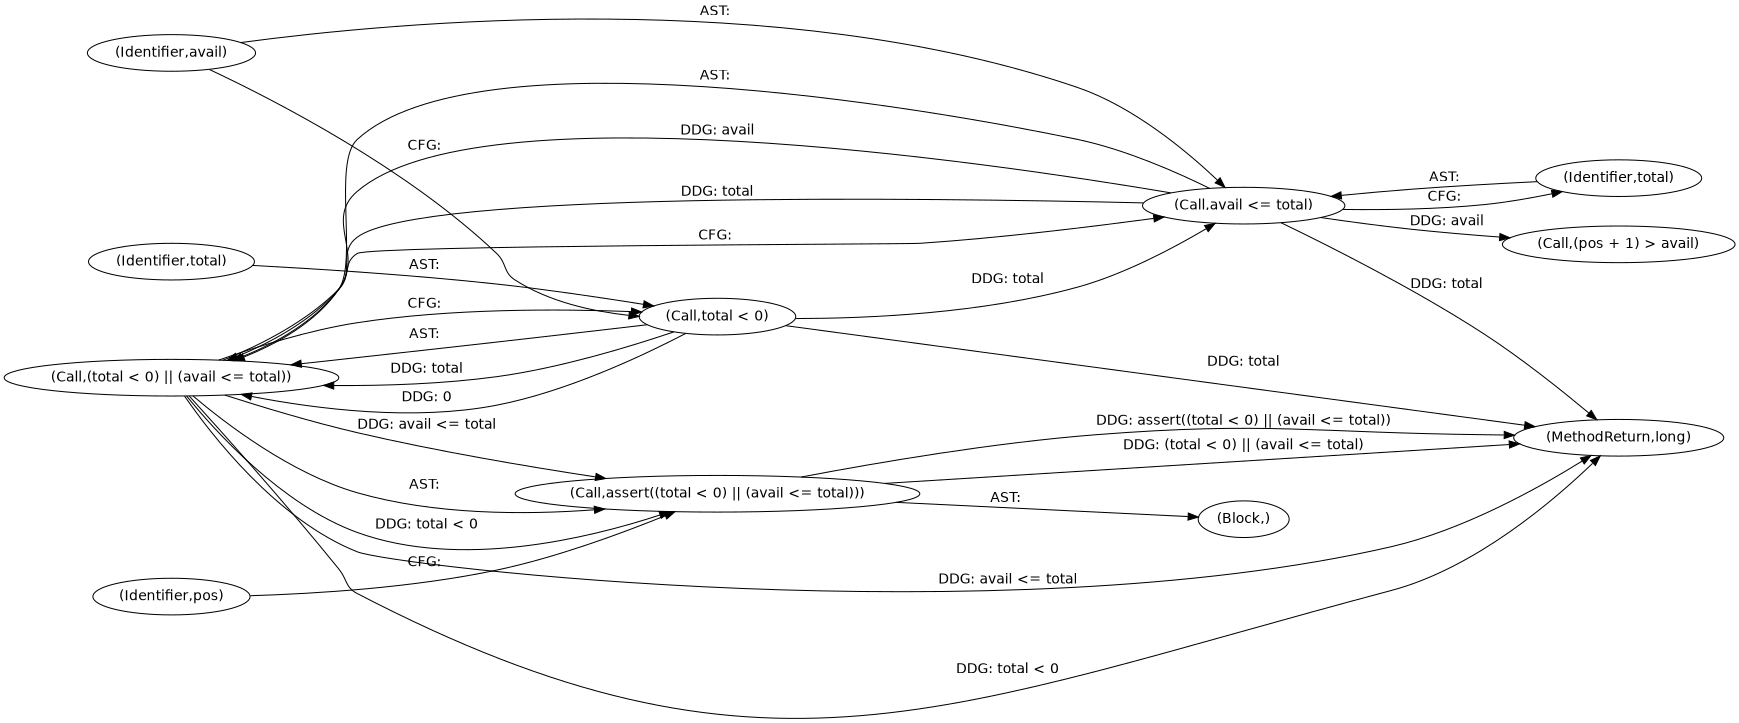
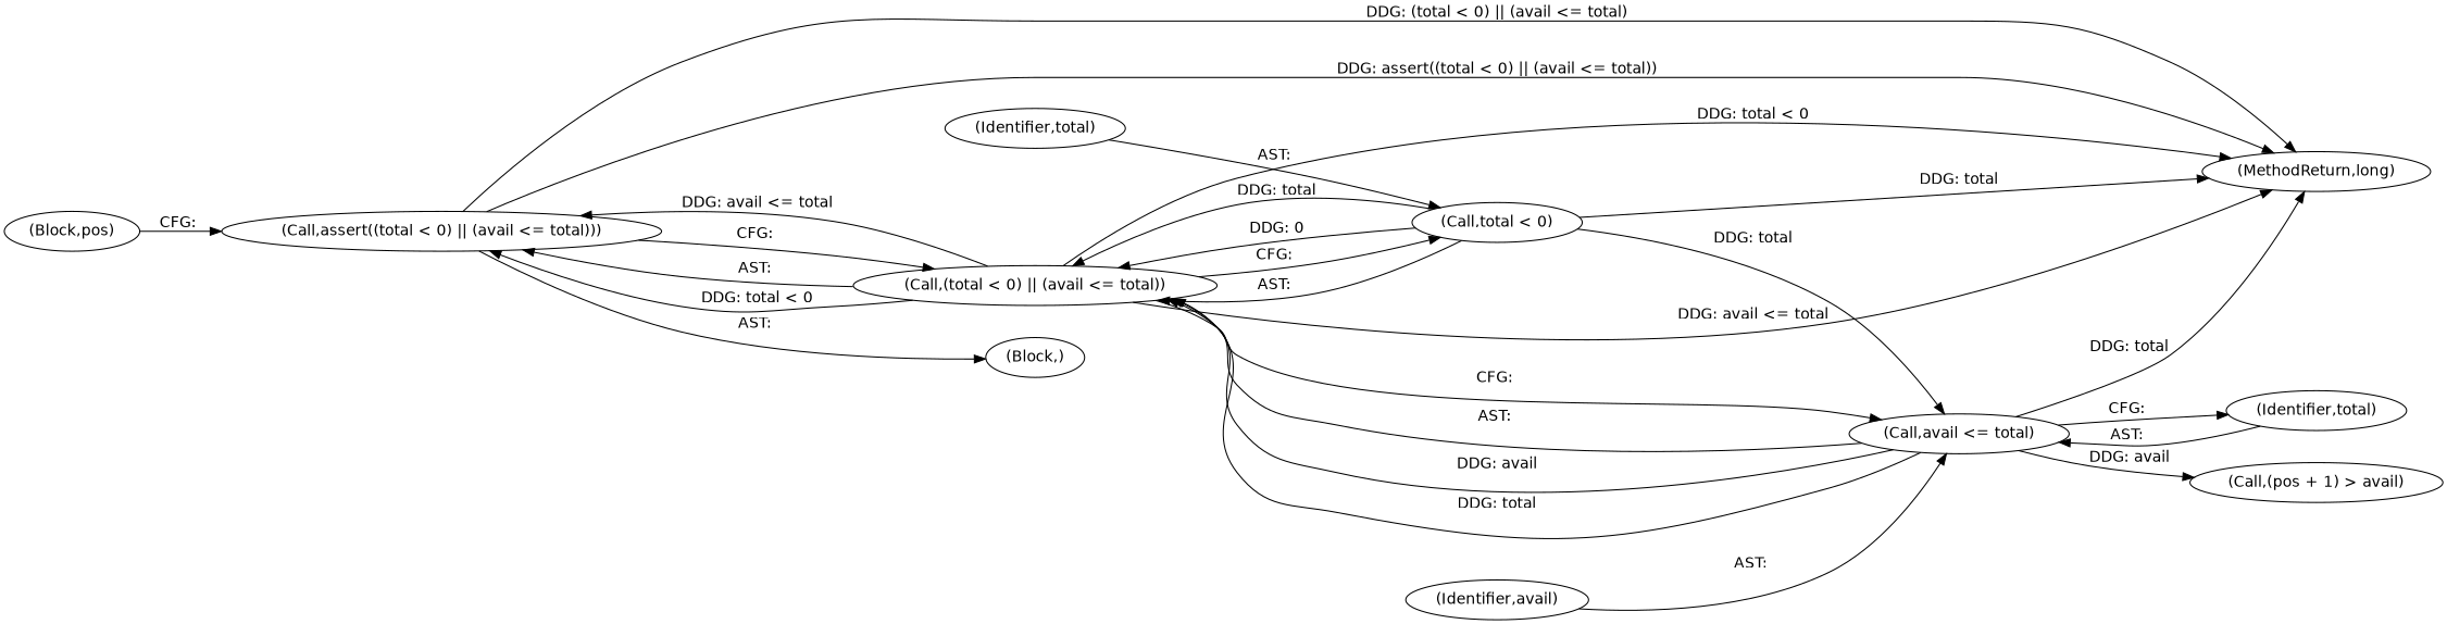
  digraph {
    fontname="DejaVu Sans"
    rankdir=LR
    node [fontname="DejaVu Sans"]
    edge [fontname="DejaVu Sans"]
    n1 [label="(Call,assert((total < 0) || (avail <= total)))"]
    n2 [label="(Call,(total < 0) || (avail <= total))"]
    n3 [label="(MethodReturn,long)"]
    n4 [label="(Block,)"]
    n5 [label="(Call,total < 0)"]
    n6 [label="(Call,avail <= total)"]
    n7 [label="(Call,(pos + 1) > avail)"]
    n8 [label="(Identifier,total)"]
    n9 [label="(Identifier,avail)"]
    n10 [label="(Identifier,total)"]
-   n11 [label="(Identifier,pos)"]
+   n11 [label="(Block,pos)"]
+   n1 -> n2 [label="CFG: "]
    n1 -> n3 [label="DDG: (total < 0) || (avail <= total)"]
    n1 -> n3 [label="DDG: assert((total < 0) || (avail <= total))"]
    n1 -> n4 [label="AST: "]
    n2 -> n1 [label="AST: "]
    n2 -> n1 [label="DDG: total < 0"]
    n2 -> n1 [label="DDG: avail <= total"]
    n2 -> n3 [label="DDG: avail <= total"]
    n2 -> n3 [label="DDG: total < 0"]
    n2 -> n5 [label="CFG: "]
    n2 -> n6 [label="CFG: "]
    n5 -> n2 [label="AST: "]
    n5 -> n2 [label="DDG: total"]
    n5 -> n2 [label="DDG: 0"]
    n5 -> n3 [label="DDG: total"]
    n5 -> n6 [label="DDG: total"]
    n6 -> n2 [label="AST: "]
    n6 -> n2 [label="DDG: avail"]
    n6 -> n2 [label="DDG: total"]
    n6 -> n3 [label="DDG: total"]
    n6 -> n7 [label="DDG: avail"]
    n6 -> n8 [label="CFG: "]
    n8 -> n6 [label="AST: "]
-   n9 -> n5 [label="CFG: "]
    n9 -> n6 [label="AST: "]
    n10 -> n5 [label="AST: "]
    n11 -> n1 [label="CFG: "]
  }
